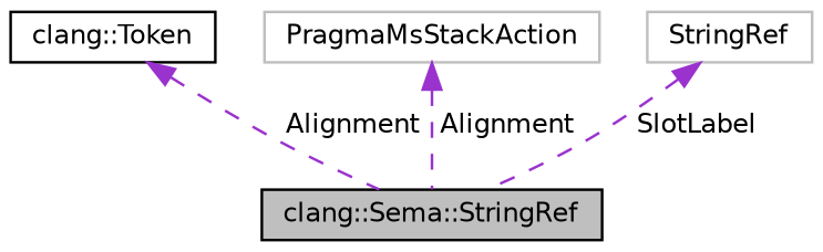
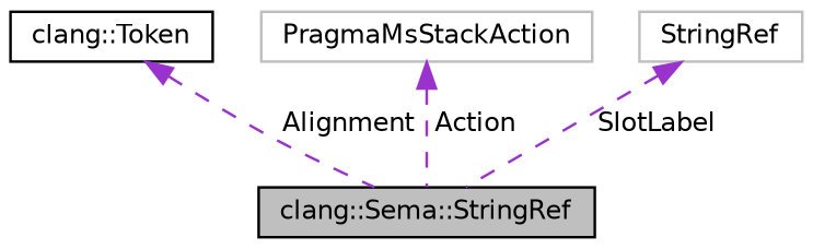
  digraph {
    node [color=black fontname=Helvetica fontsize=10 shape=record]
    edge [color=darkorchid3 dir=back fontname=Helvetica fontsize=10 labelfontname=Helvetica labelfontsize=10 style=dashed]
    n1 [fillcolor=grey75 fontcolor=black height=0.2 label="clang::Sema::StringRef" style=filled width=0.4]
    n2 [height=0.2 label="clang::Token" width=0.4]
    n3 [color=grey75 height=0.2 label=PragmaMsStackAction width=0.4]
    n4 [color=grey75 height=0.2 label=StringRef width=0.4]
    n2 -> n1 [label=" Alignment"]
-   n3 -> n1 [label=" Alignment"]
+   n3 -> n1 [label=" Action"]
    n4 -> n1 [label=" SlotLabel"]
  }
